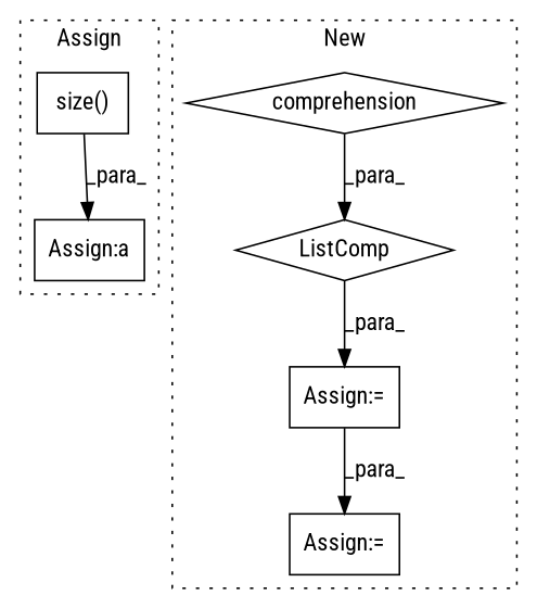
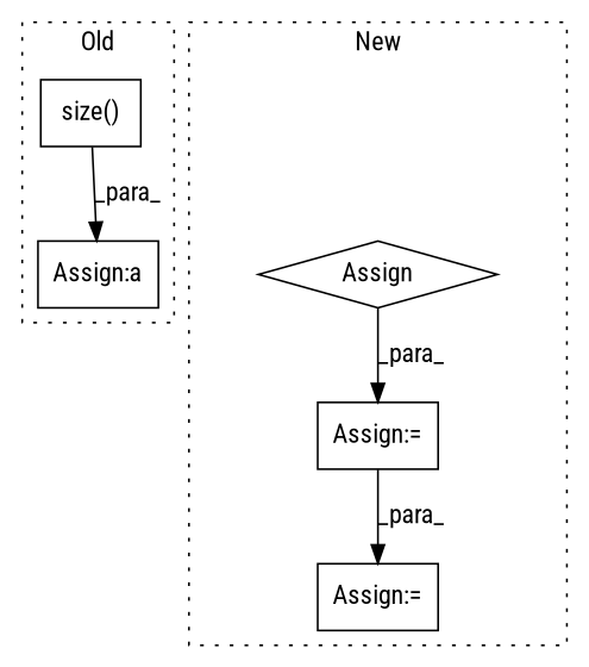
  digraph {
    fontname="Roboto Condensed"
    node [a=68 fontname="Roboto Condensed" l=3 shape=box]
    edge [fontname="Roboto Condensed"]
    n1 [a=75 l="10,1" label="size()" s="369,381"]
    n2 [a=82 label="Assign:a" s=365]
-   n3 [a=106 l=107 label=ListComp s=774 shape=diamond]
-   n4 [a=45 label=comprehension s=822 shape=diamond]
+   n3 [a=106 l=107 label=Assign s=774 shape=diamond]
    n5 [label="Assign:=" s=771]
    n6 [label="Assign:=" s=894]
    subgraph cluster_1 {
-     label=Assign
+     label=Old
      style=dotted
      n1
      n2
    }
    subgraph cluster_2 {
      label=New
      style=dotted
      n3
-     n4
      n5
      n6
    }
    n1 -> n2 [label=_para_]
    n3 -> n5 [label=_para_]
-   n4 -> n3 [label=_para_]
    n5 -> n6 [label=_para_]
  }
